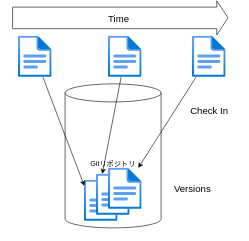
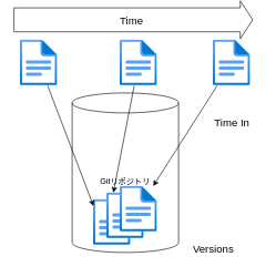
  <mxCell id="0" />
  <mxCell id="1" parent="0" />
  <mxCell id="2" value="Gitリポジトリ" style="shape=cylinder3;whiteSpace=wrap;html=1;boundedLbl=1;backgroundOutline=1;size=15;" vertex="1" parent="1"><mxGeometry x="108" y="130" width="160" height="240" as="geometry" /></mxCell>
  <mxCell id="3" value="" style="aspect=fixed;html=1;points=[];align=center;image;fontSize=12;image=img/lib/azure2/general/File.svg;" vertex="1" parent="1"><mxGeometry x="140" y="290" width="56.0" height="69" as="geometry" /></mxCell>
  <mxCell id="4" value="" style="aspect=fixed;html=1;points=[];align=center;image;fontSize=12;image=img/lib/azure2/general/File.svg;" vertex="1" parent="1"><mxGeometry x="160" y="280" width="56.0" height="69" as="geometry" /></mxCell>
  <mxCell id="5" value="" style="aspect=fixed;html=1;points=[];align=center;image;fontSize=12;image=img/lib/azure2/general/File.svg;" vertex="1" parent="1"><mxGeometry x="180" y="270" width="56.0" height="69" as="geometry" /></mxCell>
  <mxCell id="6" style="edgeStyle=none;html=1;entryX=0;entryY=0.145;entryDx=0;entryDy=0;entryPerimeter=0;fontSize=16;" edge="1" parent="1" source="7" target="3"><mxGeometry relative="1" as="geometry" /></mxCell>
  <mxCell id="7" value="" style="aspect=fixed;html=1;points=[];align=center;image;fontSize=12;image=img/lib/azure2/general/File.svg;" vertex="1" parent="1"><mxGeometry x="30" y="50" width="56.0" height="69" as="geometry" /></mxCell>
  <mxCell id="8" value="" style="shape=flexArrow;endArrow=classic;html=1;width=36;endSize=5.91;" edge="1" parent="1"><mxGeometry width="50" height="50" relative="1" as="geometry"><mxPoint x="20" y="20" as="sourcePoint" /><mxPoint x="380" y="20" as="targetPoint" /></mxGeometry></mxCell>
  <mxCell id="9" value="Time" style="edgeLabel;html=1;align=center;verticalAlign=middle;resizable=0;points=[];fontSize=16;" vertex="1" connectable="0" parent="8"><mxGeometry x="0.067" y="-9" relative="1" as="geometry"><mxPoint x="-16" y="-9" as="offset" /></mxGeometry></mxCell>
  <mxCell id="10" style="edgeStyle=none;html=1;entryX=0.179;entryY=0;entryDx=0;entryDy=0;entryPerimeter=0;fontSize=16;" edge="1" parent="1" source="11" target="4"><mxGeometry relative="1" as="geometry" /></mxCell>
  <mxCell id="11" value="" style="aspect=fixed;html=1;points=[];align=center;image;fontSize=12;image=img/lib/azure2/general/File.svg;imageBackground=none;" vertex="1" parent="1"><mxGeometry x="180" y="50" width="56.0" height="69" as="geometry" /></mxCell>
  <mxCell id="12" style="edgeStyle=none;html=1;fontSize=16;" edge="1" parent="1" source="13" target="5"><mxGeometry relative="1" as="geometry" /></mxCell>
  <mxCell id="13" value="" style="aspect=fixed;html=1;points=[];align=center;image;fontSize=12;image=img/lib/azure2/general/File.svg;imageBackground=none;" vertex="1" parent="1"><mxGeometry x="320" y="50" width="56.0" height="69" as="geometry" /></mxCell>
- <mxCell id="14" value="Check In" style="text;html=1;align=center;verticalAlign=middle;resizable=0;points=[];autosize=1;strokeColor=none;fillColor=none;fontSize=16;" vertex="1" parent="1"><mxGeometry x="303" y="160" width="90" height="30" as="geometry" /></mxCell>
- <mxCell id="15" value="Versions" style="text;html=1;align=center;verticalAlign=middle;resizable=0;points=[];autosize=1;strokeColor=none;fillColor=none;fontSize=16;" vertex="1" parent="1"><mxGeometry x="280" y="290" width="80" height="30" as="geometry" /></mxCell>
+ <mxCell id="14" value="Time In" style="text;html=1;align=center;verticalAlign=middle;resizable=0;points=[];autosize=1;strokeColor=none;fillColor=none;fontSize=16;" vertex="1" parent="1"><mxGeometry x="303" y="160" width="90" height="30" as="geometry" /></mxCell>
+ <mxCell id="15" value="Versions" style="text;html=1;align=center;verticalAlign=middle;resizable=0;points=[];autosize=1;strokeColor=none;fillColor=none;fontSize=16;" vertex="1" parent="1"><mxGeometry x="280" y="350" width="80" height="30" as="geometry" /></mxCell>
